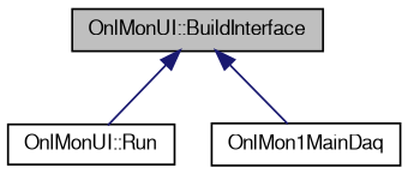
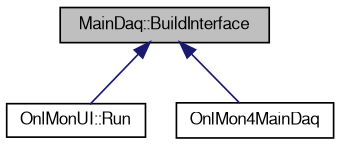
  digraph {
    rankdir=TB
    node [color=black fontname=FreeSans fontsize=10 shape=record]
    edge [color=midnightblue dir=back fontname=FreeSans fontsize=10 labelfontname=FreeSans labelfontsize=10 style=solid]
-   n1 [fillcolor=grey75 fontcolor=black height=0.2 label="OnlMonUI::BuildInterface" style=filled width=0.4]
+   n1 [fillcolor=grey75 fontcolor=black height=0.2 label="MainDaq::BuildInterface" style=filled width=0.4]
    n2 [height=0.2 label="OnlMonUI::Run" width=0.4]
-   n3 [height=0.2 label=OnlMon1MainDaq width=0.4]
+   n3 [height=0.2 label=OnlMon4MainDaq width=0.4]
    n1 -> n2
    n1 -> n3
  }
